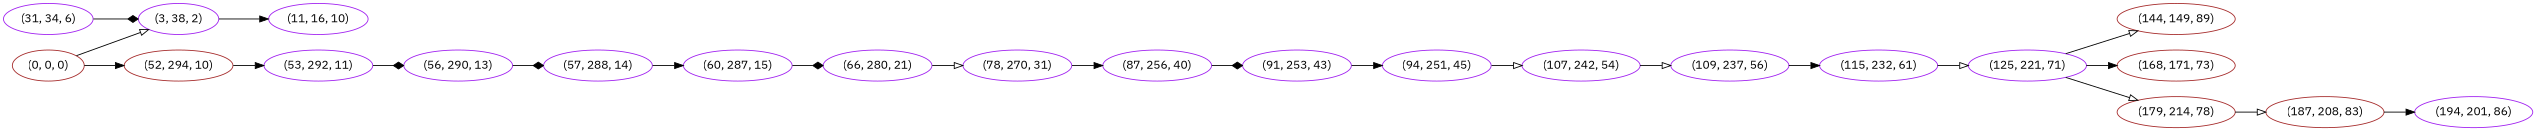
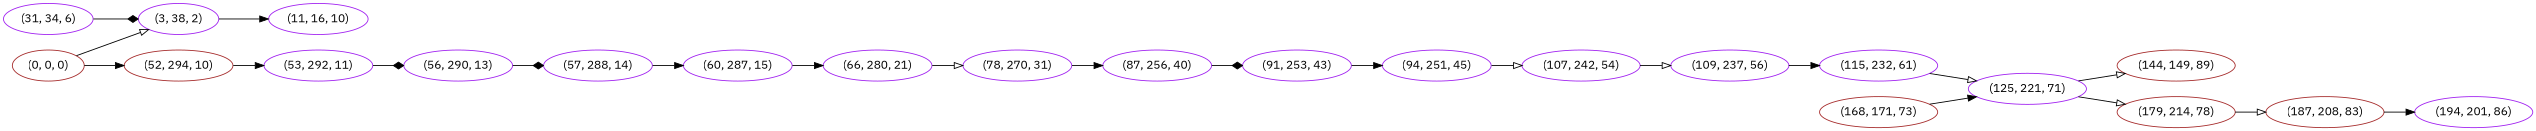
  digraph {
    fontname="IBM Plex Sans"
    rankdir=LR
    node [color=purple fontname="IBM Plex Sans"]
    edge [arrowhead=normal fontname="IBM Plex Sans"]
    "(0, 0, 0)" [color=brown]
    "(3, 38, 2)"
    "(52, 294, 10)" [color=brown]
    "(11, 16, 10)"
    "(53, 292, 11)"
    "(31, 34, 6)"
    "(56, 290, 13)"
    "(57, 288, 14)"
    "(60, 287, 15)"
    "(66, 280, 21)"
    "(78, 270, 31)"
    "(87, 256, 40)"
    "(91, 253, 43)"
    "(94, 251, 45)"
    "(107, 242, 54)"
    "(109, 237, 56)"
    "(115, 232, 61)"
    "(125, 221, 71)"
    "(144, 149, 89)" [color=brown]
    "(168, 171, 73)" [color=brown]
    "(179, 214, 78)" [color=brown]
    "(187, 208, 83)" [color=brown]
    "(194, 201, 86)"
    "(0, 0, 0)" -> "(3, 38, 2)" [arrowhead=onormal]
    "(0, 0, 0)" -> "(52, 294, 10)"
    "(3, 38, 2)" -> "(11, 16, 10)"
    "(52, 294, 10)" -> "(53, 292, 11)"
    "(53, 292, 11)" -> "(56, 290, 13)" [arrowhead=diamond]
    "(31, 34, 6)" -> "(3, 38, 2)" [arrowhead=diamond]
    "(56, 290, 13)" -> "(57, 288, 14)" [arrowhead=diamond]
    "(57, 288, 14)" -> "(60, 287, 15)"
-   "(60, 287, 15)" -> "(66, 280, 21)" [arrowhead=diamond]
+   "(60, 287, 15)" -> "(66, 280, 21)"
    "(66, 280, 21)" -> "(78, 270, 31)" [arrowhead=onormal]
    "(78, 270, 31)" -> "(87, 256, 40)"
    "(87, 256, 40)" -> "(91, 253, 43)" [arrowhead=diamond]
    "(91, 253, 43)" -> "(94, 251, 45)"
    "(94, 251, 45)" -> "(107, 242, 54)" [arrowhead=onormal]
    "(107, 242, 54)" -> "(109, 237, 56)" [arrowhead=onormal]
    "(109, 237, 56)" -> "(115, 232, 61)"
    "(115, 232, 61)" -> "(125, 221, 71)" [arrowhead=onormal]
    "(125, 221, 71)" -> "(144, 149, 89)" [arrowhead=onormal]
-   "(125, 221, 71)" -> "(168, 171, 73)"
+   "(168, 171, 73)" -> "(125, 221, 71)"
    "(125, 221, 71)" -> "(179, 214, 78)" [arrowhead=onormal]
    "(179, 214, 78)" -> "(187, 208, 83)" [arrowhead=onormal]
    "(187, 208, 83)" -> "(194, 201, 86)"
  }
